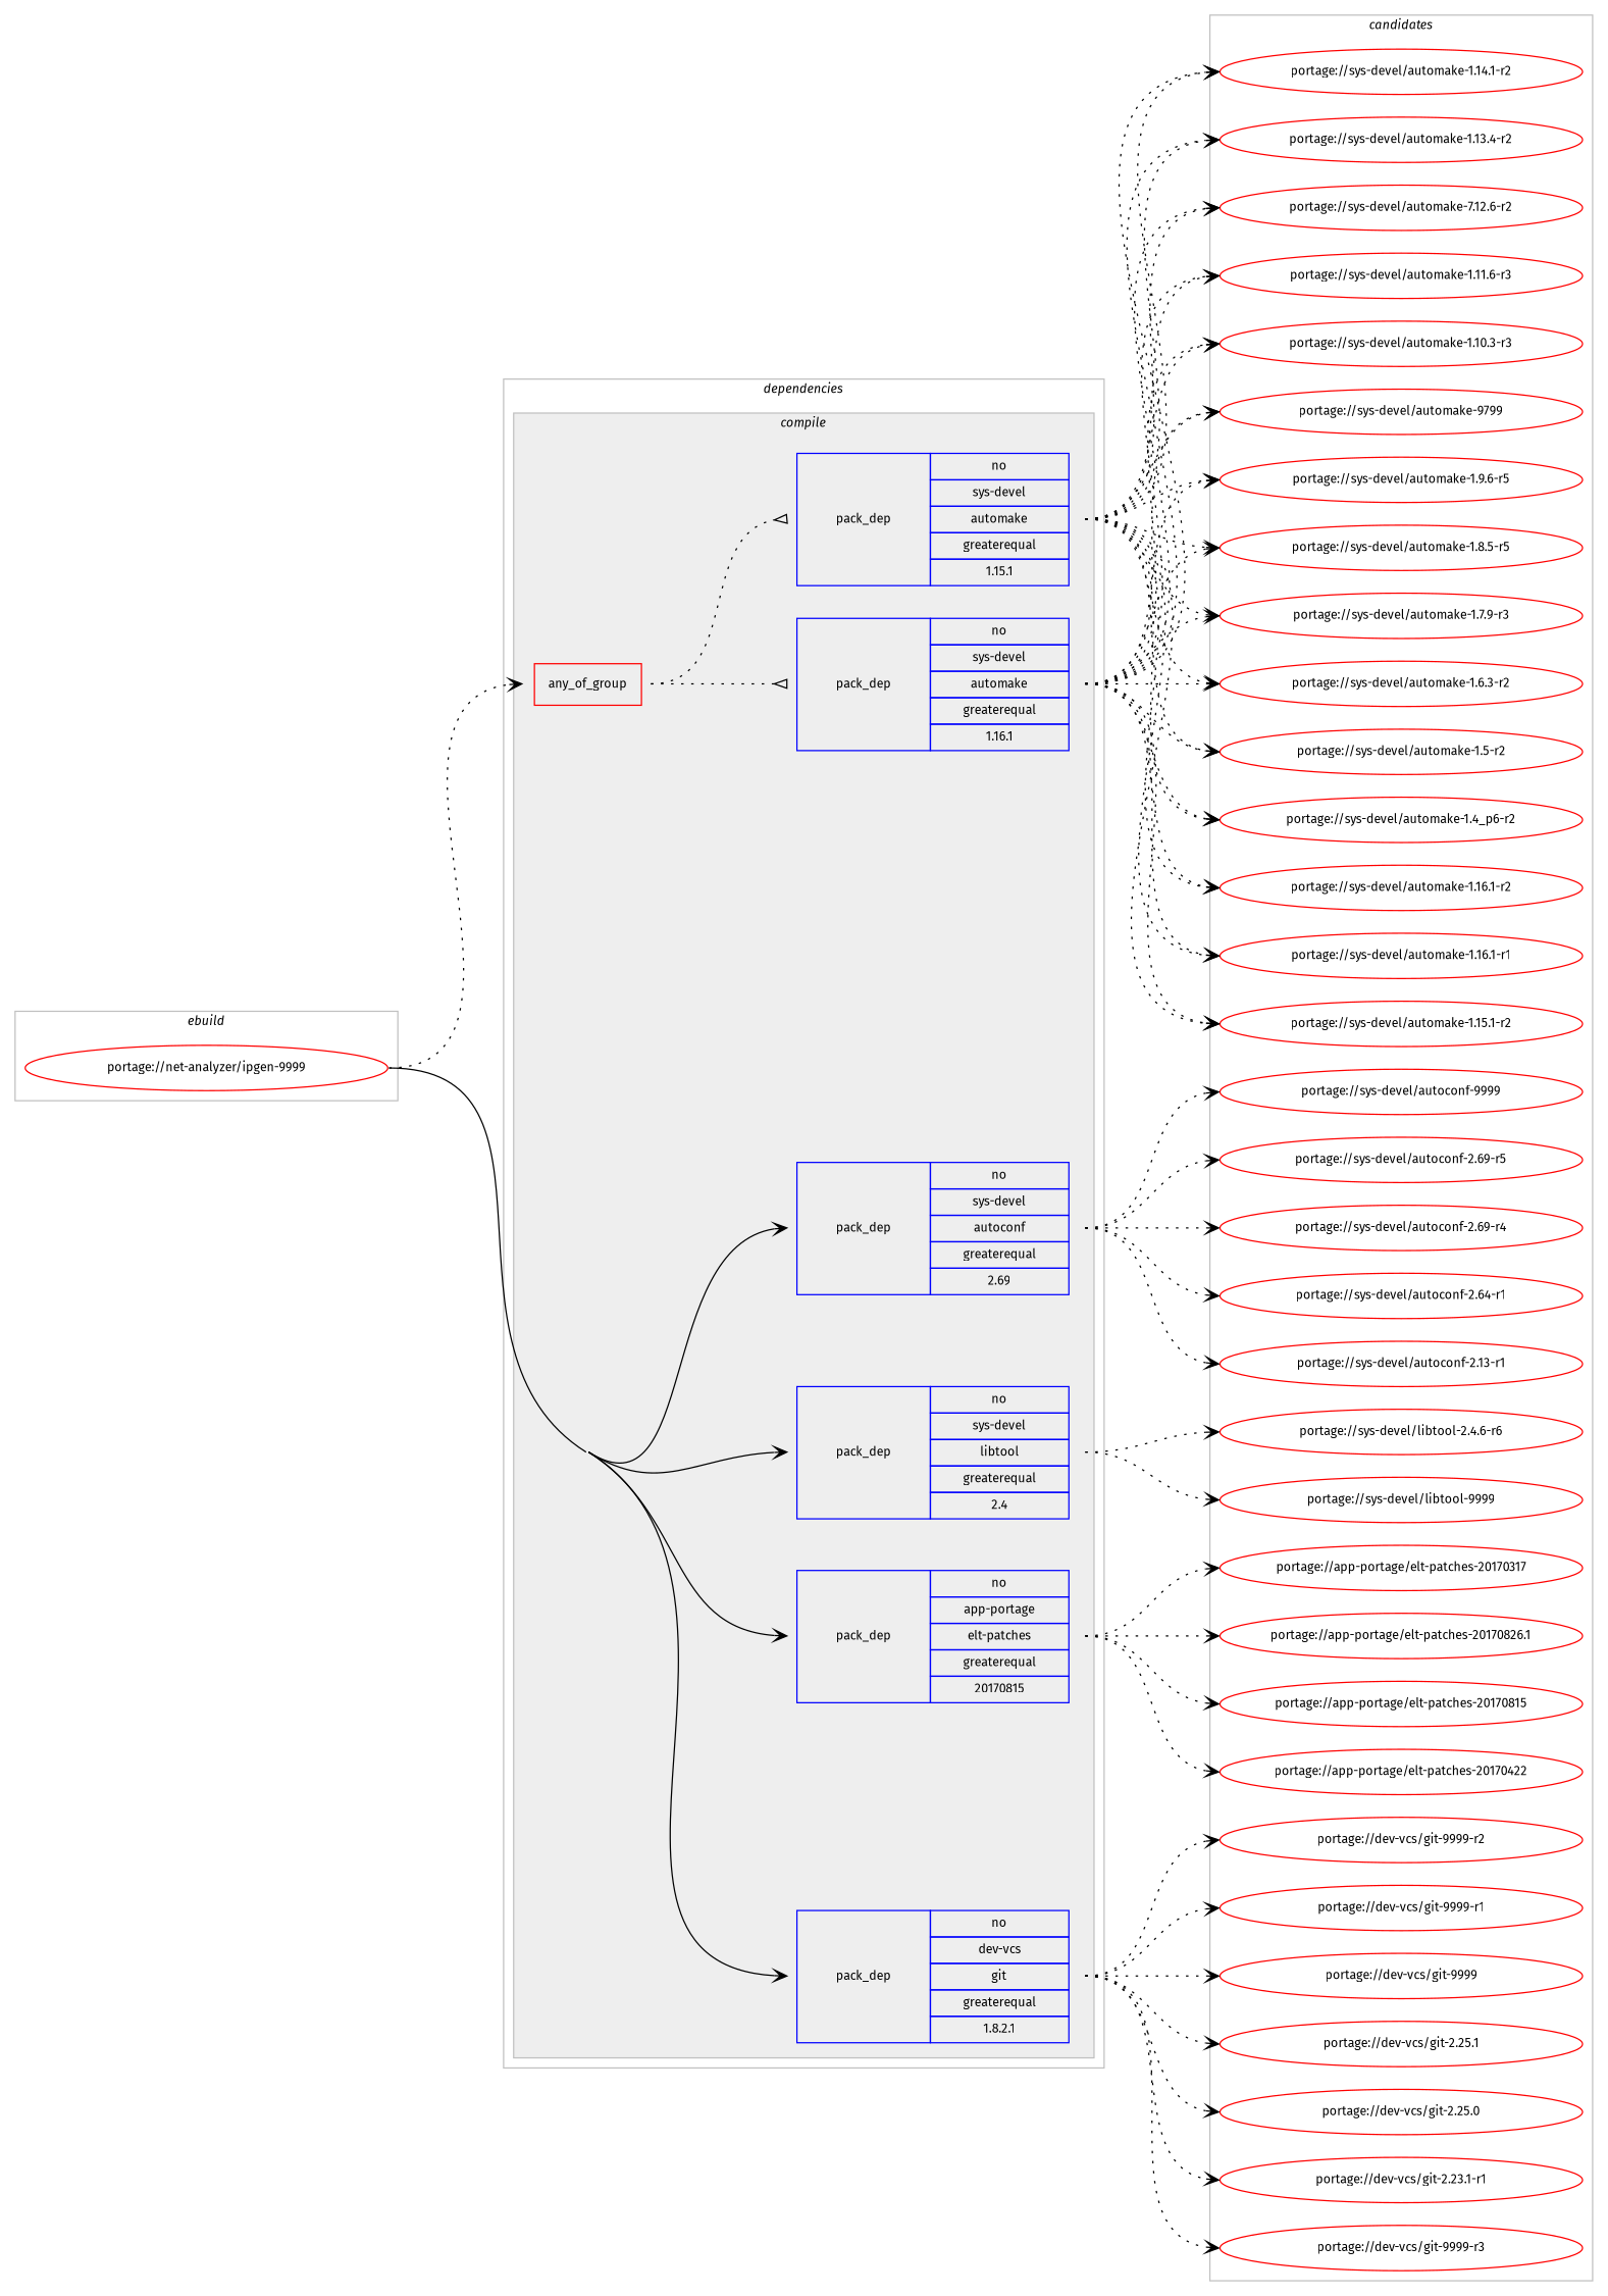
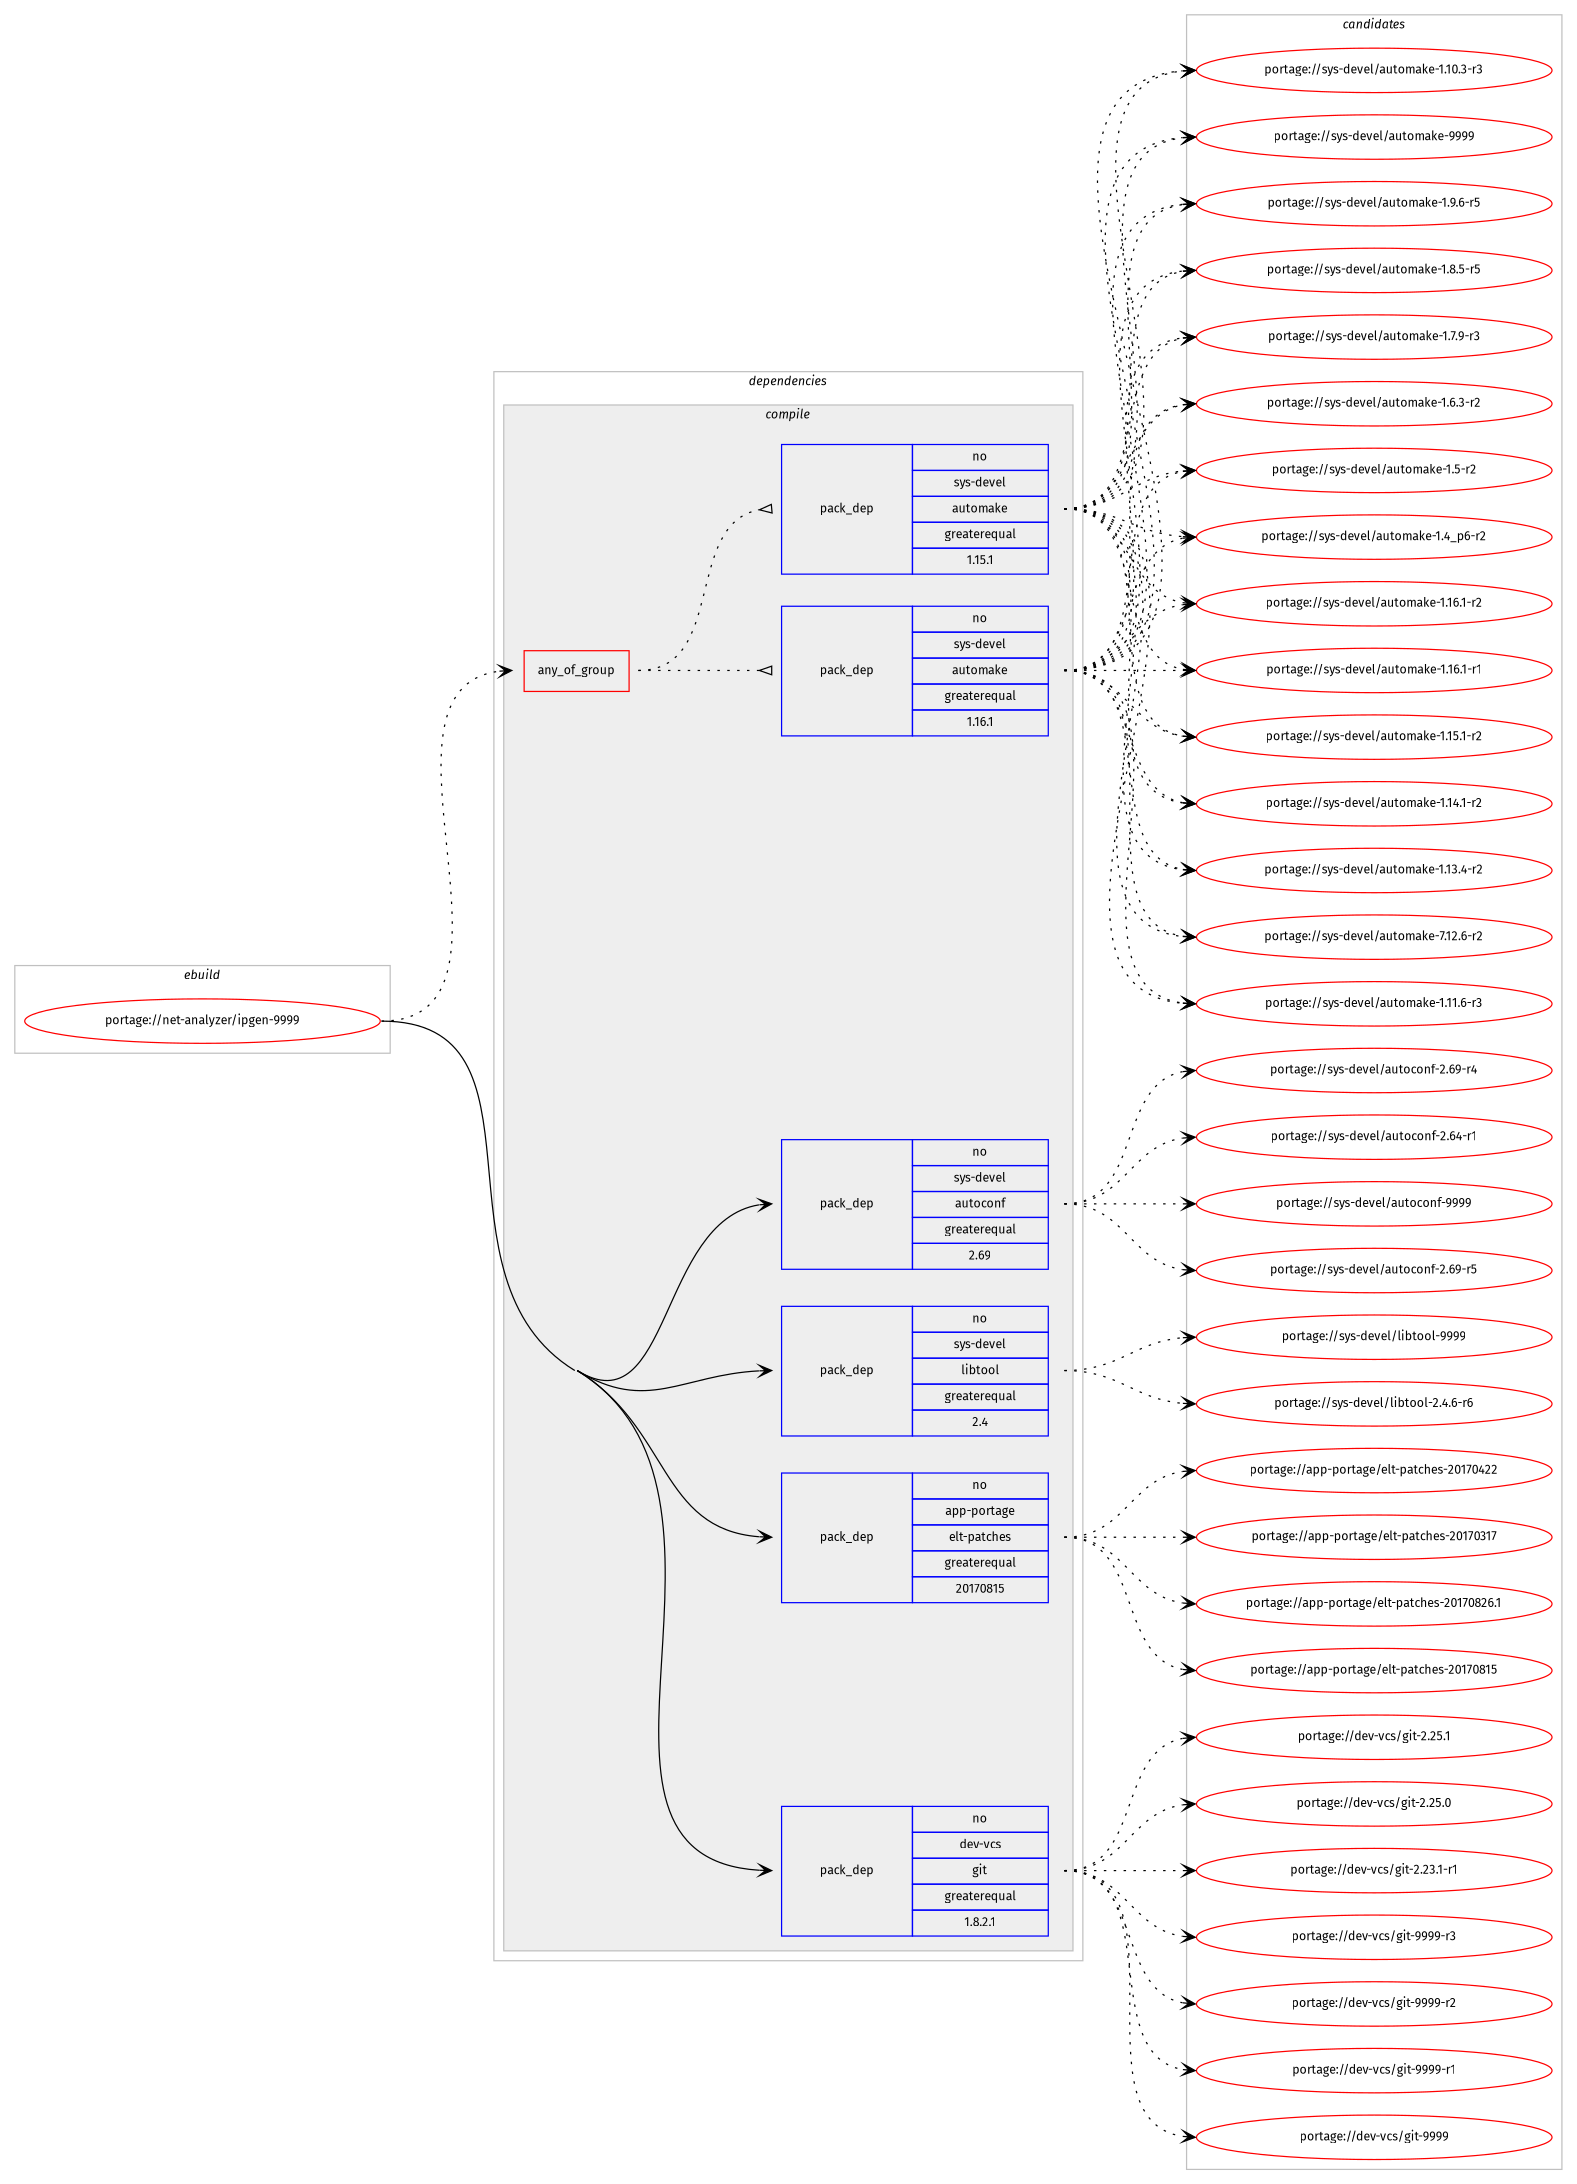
  digraph {
    compound=true
    concentrate=true
    fontname="Fira Sans"
    fontsize=10
    newrank=true
    rankdir=LR
    ranksep=1.5
    node [color=red fontname="Fira Sans" fontsize=10]
    edge [arrowhead=vee fontname="Fira Sans" headport=w style=dotted tailport=e weight=100]
    n1 [label="portage://net-analyzer/ipgen-9999" width=4]
    n2 [color=blue label=<<TABLE BORDER="0" CELLBORDER="1" CELLSPACING="0" CELLPADDING="4" WIDTH="220"><TR><TD ROWSPAN="6" CELLPADDING="30">pack_dep</TD></TR><TR><TD WIDTH="110">no</TD></TR><TR><TD>sys-devel</TD></TR><TR><TD>automake</TD></TR><TR><TD>greaterequal</TD></TR><TR><TD>1.16.1</TD></TR></TABLE>> shape=none]
    n3 [color=blue label=<<TABLE BORDER="0" CELLBORDER="1" CELLSPACING="0" CELLPADDING="4" WIDTH="220"><TR><TD ROWSPAN="6" CELLPADDING="30">pack_dep</TD></TR><TR><TD WIDTH="110">no</TD></TR><TR><TD>sys-devel</TD></TR><TR><TD>automake</TD></TR><TR><TD>greaterequal</TD></TR><TR><TD>1.15.1</TD></TR></TABLE>> shape=none]
    n4 [label=<<TABLE BORDER="0" CELLBORDER="1" CELLSPACING="0" CELLPADDING="4"><TR><TD CELLPADDING="10">any_of_group</TD></TR></TABLE>> shape=none]
    n5 [color=blue label=<<TABLE BORDER="0" CELLBORDER="1" CELLSPACING="0" CELLPADDING="4" WIDTH="220"><TR><TD ROWSPAN="6" CELLPADDING="30">pack_dep</TD></TR><TR><TD WIDTH="110">no</TD></TR><TR><TD>app-portage</TD></TR><TR><TD>elt-patches</TD></TR><TR><TD>greaterequal</TD></TR><TR><TD>20170815</TD></TR></TABLE>> shape=none]
    n6 [color=blue label=<<TABLE BORDER="0" CELLBORDER="1" CELLSPACING="0" CELLPADDING="4" WIDTH="220"><TR><TD ROWSPAN="6" CELLPADDING="30">pack_dep</TD></TR><TR><TD WIDTH="110">no</TD></TR><TR><TD>dev-vcs</TD></TR><TR><TD>git</TD></TR><TR><TD>greaterequal</TD></TR><TR><TD>1.8.2.1</TD></TR></TABLE>> shape=none]
    n7 [color=blue label=<<TABLE BORDER="0" CELLBORDER="1" CELLSPACING="0" CELLPADDING="4" WIDTH="220"><TR><TD ROWSPAN="6" CELLPADDING="30">pack_dep</TD></TR><TR><TD WIDTH="110">no</TD></TR><TR><TD>sys-devel</TD></TR><TR><TD>autoconf</TD></TR><TR><TD>greaterequal</TD></TR><TR><TD>2.69</TD></TR></TABLE>> shape=none]
    n8 [color=blue label=<<TABLE BORDER="0" CELLBORDER="1" CELLSPACING="0" CELLPADDING="4" WIDTH="220"><TR><TD ROWSPAN="6" CELLPADDING="30">pack_dep</TD></TR><TR><TD WIDTH="110">no</TD></TR><TR><TD>sys-devel</TD></TR><TR><TD>libtool</TD></TR><TR><TD>greaterequal</TD></TR><TR><TD>2.4</TD></TR></TABLE>> shape=none]
-   n9 [label="portage://sys-devel/automake-9799" width=4]
+   n9 [label="portage://sys-devel/automake-9999" width=4]
    n10 [label="portage://sys-devel/automake-1.9.6-r5" width=4]
    n11 [label="portage://sys-devel/automake-1.8.5-r5" width=4]
    n12 [label="portage://sys-devel/automake-1.7.9-r3" width=4]
    n13 [label="portage://sys-devel/automake-1.6.3-r2" width=4]
    n14 [label="portage://sys-devel/automake-1.5-r2" width=4]
    n15 [label="portage://sys-devel/automake-1.4_p6-r2" width=4]
    n16 [label="portage://sys-devel/automake-1.16.1-r2" width=4]
    n17 [label="portage://sys-devel/automake-1.16.1-r1" width=4]
    n18 [label="portage://sys-devel/automake-1.15.1-r2" width=4]
    n19 [label="portage://sys-devel/automake-1.14.1-r2" width=4]
    n20 [label="portage://sys-devel/automake-1.13.4-r2" width=4]
    n21 [label="portage://sys-devel/automake-7.12.6-r2" width=4]
    n22 [label="portage://sys-devel/automake-1.11.6-r3" width=4]
    n23 [label="portage://sys-devel/automake-1.10.3-r3" width=4]
    n24 [label="portage://app-portage/elt-patches-20170826.1" width=4]
    n25 [label="portage://app-portage/elt-patches-20170815" width=4]
    n26 [label="portage://app-portage/elt-patches-20170422" width=4]
    n27 [label="portage://app-portage/elt-patches-20170317" width=4]
    n28 [label="portage://dev-vcs/git-9999-r3" width=4]
    n29 [label="portage://dev-vcs/git-9999-r2" width=4]
    n30 [label="portage://dev-vcs/git-9999-r1" width=4]
    n31 [label="portage://dev-vcs/git-9999" width=4]
    n32 [label="portage://dev-vcs/git-2.25.1" width=4]
    n33 [label="portage://dev-vcs/git-2.25.0" width=4]
    n34 [label="portage://dev-vcs/git-2.23.1-r1" width=4]
    n35 [label="portage://sys-devel/autoconf-9999" width=4]
    n36 [label="portage://sys-devel/autoconf-2.69-r5" width=4]
    n37 [label="portage://sys-devel/autoconf-2.69-r4" width=4]
    n38 [label="portage://sys-devel/autoconf-2.64-r1" width=4]
-   n39 [label="portage://sys-devel/autoconf-2.13-r1" width=4]
    n40 [label="portage://sys-devel/libtool-9999" width=4]
    n41 [label="portage://sys-devel/libtool-2.4.6-r6" width=4]
    subgraph cluster_1 {
      color=gray
      label=<<i>ebuild</i>>
      rank=same
      n1
    }
    subgraph cluster_2 {
      color=gray
      label=<<i>dependencies</i>>
      subgraph cluster_3 {
        color=gray
        fillcolor="#eeeeee"
        label=<<i>compile</i>>
        style=filled
        subgraph sub_4 {
          color=gray
          fillcolor="#eeeeee"
          label=<<i>compile</i>>
          style=filled
          n4
          subgraph sub_5 {
            color=gray
            fillcolor="#eeeeee"
            label=<<i>compile</i>>
            style=filled
            n2
          }
          subgraph sub_6 {
            color=gray
            fillcolor="#eeeeee"
            label=<<i>compile</i>>
            style=filled
            n3
          }
        }
        subgraph sub_7 {
          color=gray
          fillcolor="#eeeeee"
          label=<<i>compile</i>>
          style=filled
          n5
        }
        subgraph sub_8 {
          color=gray
          fillcolor="#eeeeee"
          label=<<i>compile</i>>
          style=filled
          n6
        }
        subgraph sub_9 {
          color=gray
          fillcolor="#eeeeee"
          label=<<i>compile</i>>
          style=filled
          n7
        }
        subgraph sub_10 {
          color=gray
          fillcolor="#eeeeee"
          label=<<i>compile</i>>
          style=filled
          n8
        }
      }
      subgraph cluster_11 {
        color=gray
        fillcolor="#eeeeee"
        label=<<i>compile and run</i>>
        style=filled
      }
      subgraph cluster_12 {
        color=gray
        fillcolor="#eeeeee"
        label=<<i>run</i>>
        style=filled
      }
    }
    subgraph cluster_13 {
      color=gray
      label=<<i>candidates</i>>
      rank=same
      subgraph sub_14 {
        color=black
        label=<<i>candidates</i>>
        nodesep=1
        rank=same
        n9
        n10
        n11
        n12
        n13
        n14
        n15
        n16
        n17
        n18
        n19
        n20
        n21
        n22
        n23
      }
      subgraph sub_15 {
        color=black
        label=<<i>candidates</i>>
        nodesep=1
        rank=same
        n9
        n10
        n11
        n12
        n13
        n14
        n15
        n16
        n17
        n18
        n19
        n20
        n21
        n22
        n23
      }
      subgraph sub_16 {
        color=black
        label=<<i>candidates</i>>
        nodesep=1
        rank=same
        n24
        n25
        n26
        n27
      }
      subgraph sub_17 {
        color=black
        label=<<i>candidates</i>>
        nodesep=1
        rank=same
        n28
        n29
        n30
        n31
        n32
        n33
        n34
      }
      subgraph sub_18 {
        color=black
        label=<<i>candidates</i>>
        nodesep=1
        rank=same
        n35
        n36
        n37
        n38
-       n39
      }
      subgraph sub_19 {
        color=black
        label=<<i>candidates</i>>
        nodesep=1
        rank=same
        n40
        n41
      }
    }
    n1 -> n4 [weight=20]
    n1 -> n5 [style=solid weight=20]
    n1 -> n6 [style=solid weight=20]
    n1 -> n7 [style=solid weight=20]
    n1 -> n8 [style=solid weight=20]
    n2 -> n9
    n2 -> n10
    n2 -> n11
    n2 -> n12
    n2 -> n13
    n2 -> n14
    n2 -> n15
    n2 -> n16
    n2 -> n17
    n2 -> n18
    n2 -> n19
    n2 -> n20
    n2 -> n21
    n2 -> n22
    n2 -> n23
    n3 -> n9
    n3 -> n10
    n3 -> n11
    n3 -> n12
    n3 -> n13
    n3 -> n14
    n3 -> n15
    n3 -> n16
    n3 -> n17
    n3 -> n18
    n3 -> n19
    n3 -> n20
    n3 -> n21
    n3 -> n22
    n3 -> n23
    n4 -> n2 [arrowhead=oinv weight=20]
    n4 -> n3 [arrowhead=oinv weight=20]
    n5 -> n24
    n5 -> n25
    n5 -> n26
    n5 -> n27
    n6 -> n28
    n6 -> n29
    n6 -> n30
    n6 -> n31
    n6 -> n32
    n6 -> n33
    n6 -> n34
    n7 -> n35
    n7 -> n36
    n7 -> n37
    n7 -> n38
-   n7 -> n39
    n8 -> n40
    n8 -> n41
  }
